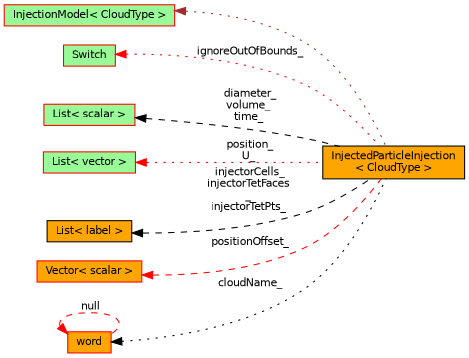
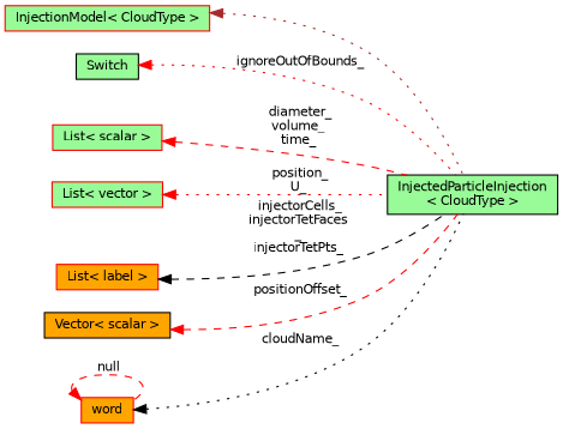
  digraph {
    rankdir=LR
    node [color=red fillcolor=orange fontname=Helvetica fontsize=10 shape=record style=filled]
    edge [color=red dir=back fontname=Helvetica fontsize=10 labelfontname=Helvetica labelfontsize=10 style=dotted]
-   n1 [color=black fontcolor=black height=0.2 label="InjectedParticleInjection\l\< CloudType \>" width=0.4]
+   n1 [color=black fillcolor=palegreen fontcolor=black height=0.2 label="InjectedParticleInjection\l\< CloudType \>" width=0.4]
    n2 [fillcolor=palegreen height=0.2 label="InjectionModel\< CloudType \>" width=0.4]
-   n3 [fillcolor=palegreen height=0.2 label=Switch width=0.4]
+   n3 [color=black fillcolor=palegreen height=0.2 label=Switch width=0.4]
    n4 [fillcolor=palegreen height=0.2 label="List\< scalar \>" width=0.4]
    n5 [fillcolor=palegreen height=0.2 label="List\< vector \>" width=0.4]
-   n6 [color=black height=0.2 label="List\< label \>" width=0.4]
-   n7 [height=0.2 label="Vector\< scalar \>" width=0.4]
+   n6 [height=0.2 label="List\< label \>" width=0.4]
+   n7 [color=black height=0.2 label="Vector\< scalar \>" width=0.4]
    n8 [height=0.2 label=word width=0.4]
    n2 -> n1 [color=brown]
    n3 -> n1 [label=" ignoreOutOfBounds_"]
-   n4 -> n1 [color=black label=" diameter_\nvolume_\ntime_" style=dashed]
+   n4 -> n1 [label=" diameter_\nvolume_\ntime_" style=dashed]
    n5 -> n1 [label=" position_\nU_"]
    n6 -> n1 [color=black label=" injectorCells_\ninjectorTetFaces\l_\ninjectorTetPts_" style=dashed]
    n7 -> n1 [label=" positionOffset_" style=dashed]
    n8 -> n1 [color=black label=" cloudName_"]
    n8 -> n8 [label=" null" style=dashed]
  }
